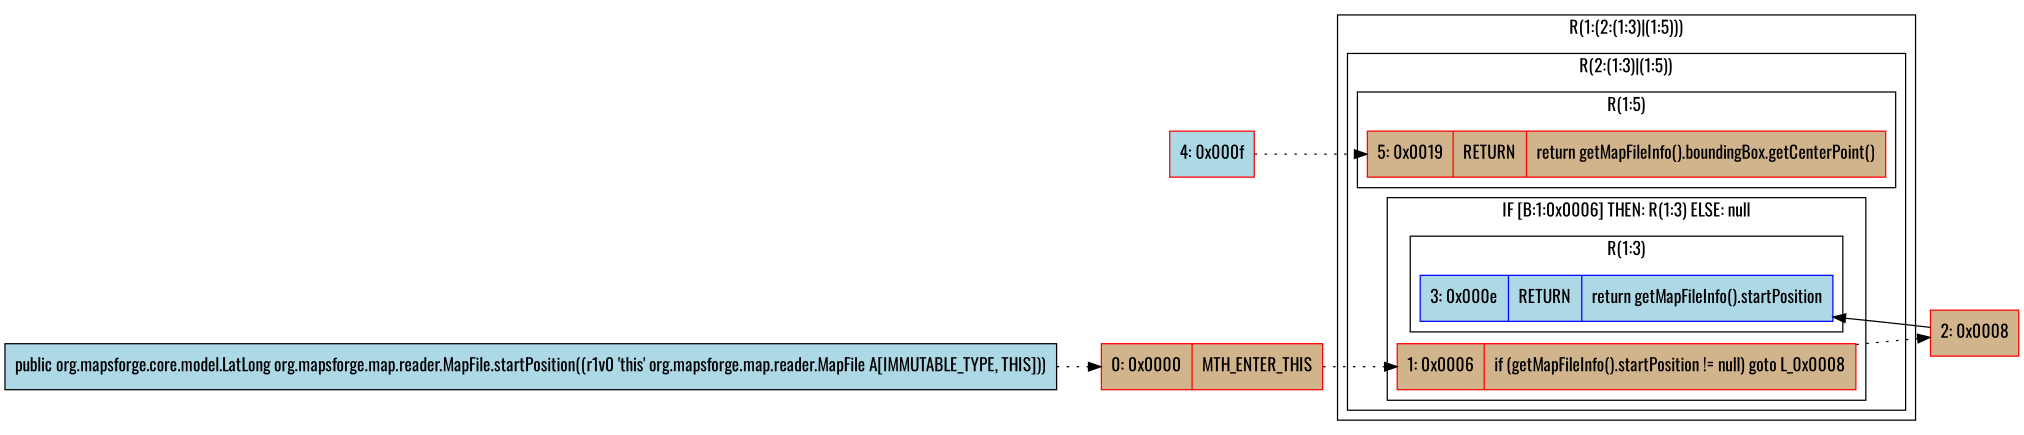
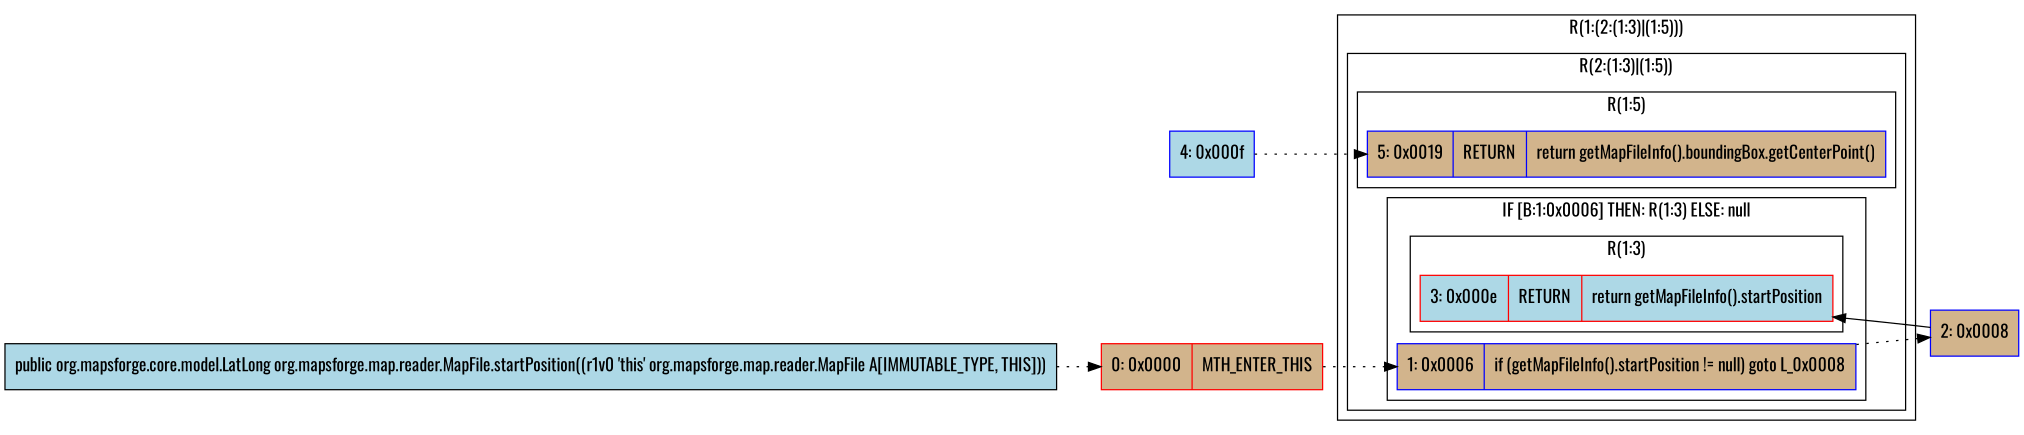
  digraph {
    fontname=Oswald
    rankdir=LR
    node [color=blue fillcolor=tan fontname=Oswald shape=record style=filled]
    edge [fontname=Oswald style=dotted]
-   n1 [fillcolor=lightblue label="{3\:\ 0x000e|RETURN\l|return getMapFileInfo().startPosition\l}"]
-   n2 [color=red label="{1\:\ 0x0006|if (getMapFileInfo().startPosition != null) goto L_0x0008\l}"]
-   n3 [color=red label="{5\:\ 0x0019|RETURN\l|return getMapFileInfo().boundingBox.getCenterPoint()\l}"]
-   n4 [color=red label="{2\:\ 0x0008}"]
-   n5 [color=red fillcolor=lightblue label="{4\:\ 0x000f}"]
+   n1 [color=red fillcolor=lightblue label="{3\:\ 0x000e|RETURN\l|return getMapFileInfo().startPosition\l}"]
+   n2 [label="{1\:\ 0x0006|if (getMapFileInfo().startPosition != null) goto L_0x0008\l}"]
+   n3 [label="{5\:\ 0x0019|RETURN\l|return getMapFileInfo().boundingBox.getCenterPoint()\l}"]
+   n4 [label="{2\:\ 0x0008}"]
+   n5 [fillcolor=lightblue label="{4\:\ 0x000f}"]
    n6 [color=red label="{0\:\ 0x0000|MTH_ENTER_THIS\l}"]
    n7 [fillcolor=lightblue label="{public org.mapsforge.core.model.LatLong org.mapsforge.map.reader.MapFile.startPosition((r1v0 'this' org.mapsforge.map.reader.MapFile A[IMMUTABLE_TYPE, THIS])) }" color=""]
    subgraph cluster_1 {
      label="R(1:(2:(1:3)|(1:5)))"
      subgraph cluster_2 {
        label="R(2:(1:3)|(1:5))"
        subgraph cluster_3 {
          label="IF [B:1:0x0006] THEN: R(1:3) ELSE: null"
          n2
          subgraph cluster_4 {
            label="R(1:3)"
            n1
          }
        }
        subgraph cluster_5 {
          label="R(1:5)"
          n3
        }
      }
    }
    n2 -> n4
    n4 -> n1 [style=solid]
    n5 -> n3
    n6 -> n2
    n7 -> n6
  }
